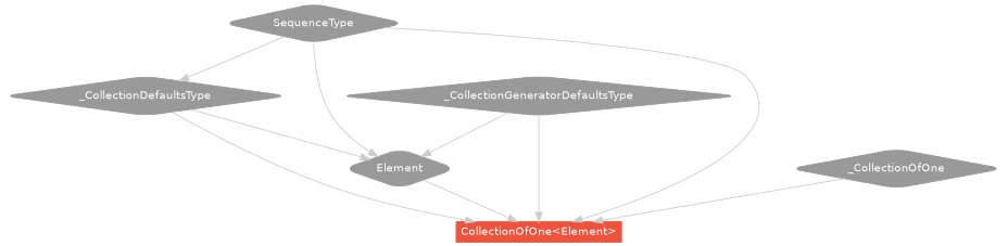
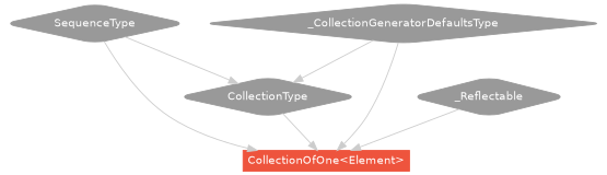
  strict digraph {
    node [color="#999999" fillcolor="#999999" fontcolor=white fontname=Helvetica fontsize=12 margin="0.07,0.05" shape=diamond style="filled,rounded"]
    edge [color="#cccccc"]
    "CollectionOfOne<Element>" [color="#ee543d" fillcolor="#ee543d" height=0.3 shape=box style=filled]
-   CollectionType [height=0.3 label=Element]
+   CollectionType [height=0.3]
    SequenceType [height=0.3]
-   _CollectionDefaultsType [height=0.3]
    _CollectionGeneratorDefaultsType [height=0.3]
-   _Reflectable [height=0.3 label=_CollectionOfOne]
+   _Reflectable [height=0.3]
    subgraph sub_1 {
      rank=max
      "CollectionOfOne<Element>"
    }
    CollectionType -> "CollectionOfOne<Element>"
    SequenceType -> "CollectionOfOne<Element>"
    SequenceType -> CollectionType
-   SequenceType -> _CollectionDefaultsType
-   _CollectionDefaultsType -> "CollectionOfOne<Element>"
-   _CollectionDefaultsType -> CollectionType
    _CollectionGeneratorDefaultsType -> "CollectionOfOne<Element>"
    _CollectionGeneratorDefaultsType -> CollectionType
    _Reflectable -> "CollectionOfOne<Element>"
  }
